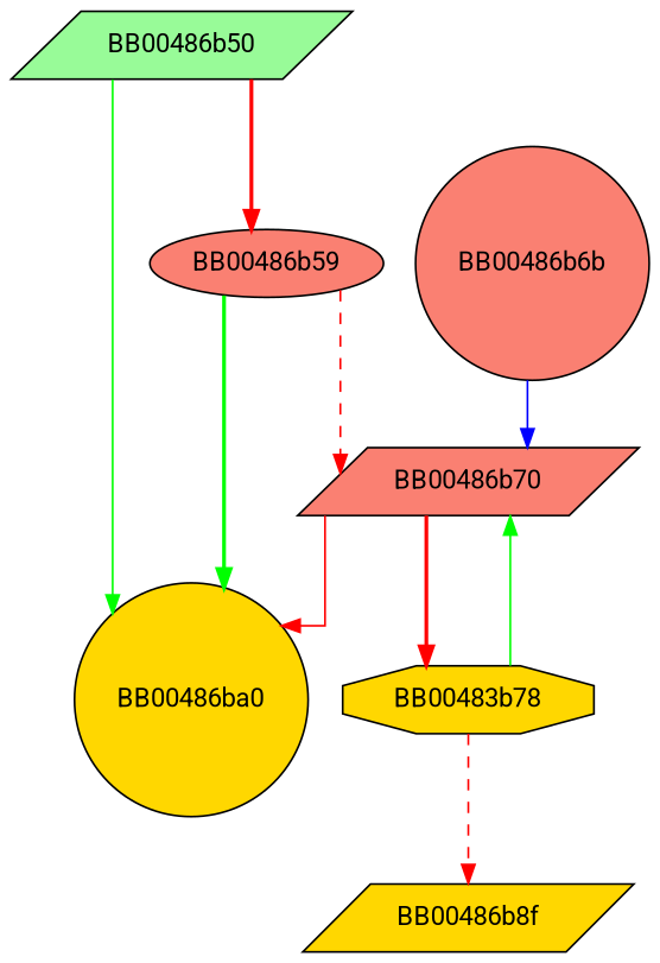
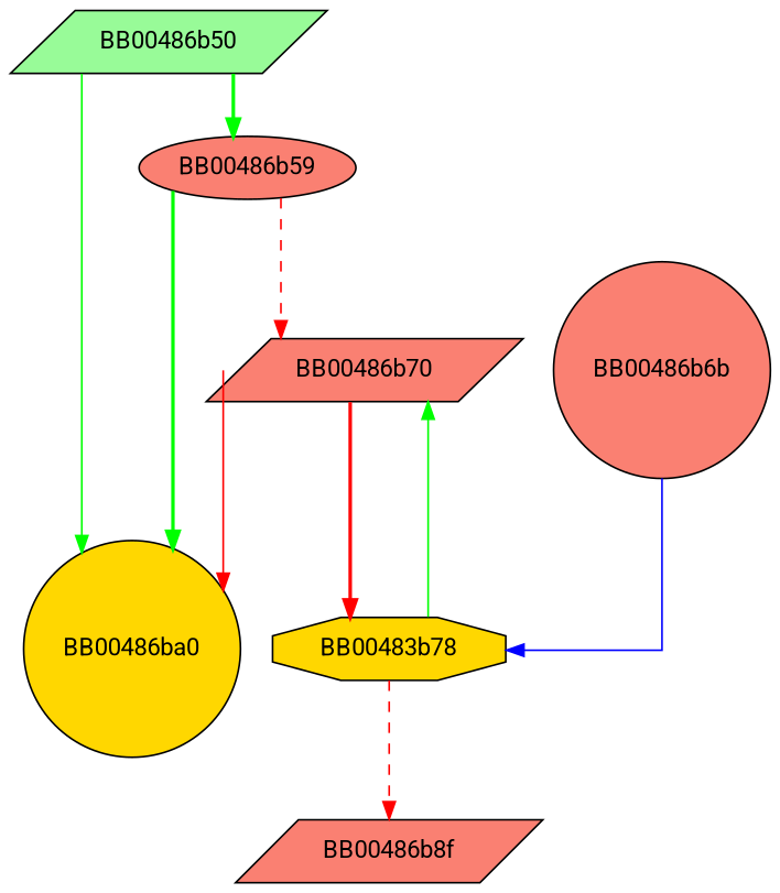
  digraph {
    fontname=Roboto
    splines=ortho
    node [fillcolor=gold fontname=Roboto shape=parallelogram style=filled]
    edge [color=red fontname=Roboto style=solid]
    BB00486b50 [fillcolor=palegreen]
    BB00486ba0 [shape=circle]
    BB00486b59 [fillcolor=salmon shape=ellipse]
    BB00486b70 [fillcolor=salmon]
    BB00486b6b [fillcolor=salmon shape=circle]
    n6 [label=BB00483b78 shape=octagon]
-   BB00486b8f
+   BB00486b8f [fillcolor=salmon]
    BB00486b50 -> BB00486ba0 [color=green]
-   BB00486b50 -> BB00486b59 [style=bold]
+   BB00486b50 -> BB00486b59 [color=green style=bold]
    BB00486b59 -> BB00486ba0 [color=green style=bold]
    BB00486b59 -> BB00486b70 [style=dashed]
    BB00486b70 -> BB00486ba0
    BB00486b70 -> n6 [style=bold]
-   BB00486b6b -> BB00486b70 [color=blue]
+   BB00486b6b -> n6 [color=blue]
    n6 -> BB00486b70 [color=green]
    n6 -> BB00486b8f [style=dashed]
  }
